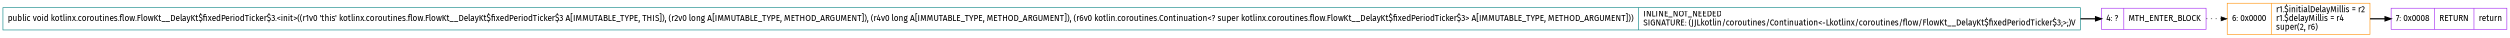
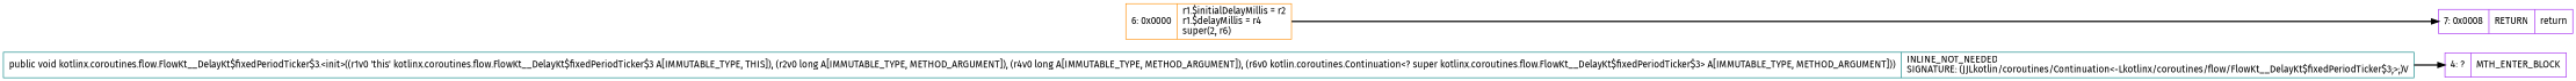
  digraph {
    fontname="Fira Sans"
    rankdir=LR
    node [color=purple fontname="Fira Sans" shape=record]
    edge [fontname="Fira Sans" style=bold]
    n1 [label="{4\:\ ?|MTH_ENTER_BLOCK\l}"]
    n2 [color=darkorange label="{6\:\ 0x0000|r1.$initialDelayMillis = r2\lr1.$delayMillis = r4\lsuper(2, r6)\l}"]
    n3 [label="{7\:\ 0x0008|RETURN\l|return\l}"]
    n4 [color=teal label="{public void kotlinx.coroutines.flow.FlowKt__DelayKt$fixedPeriodTicker$3.\<init\>((r1v0 'this' kotlinx.coroutines.flow.FlowKt__DelayKt$fixedPeriodTicker$3 A[IMMUTABLE_TYPE, THIS]), (r2v0 long A[IMMUTABLE_TYPE, METHOD_ARGUMENT]), (r4v0 long A[IMMUTABLE_TYPE, METHOD_ARGUMENT]), (r6v0 kotlin.coroutines.Continuation\<? super kotlinx.coroutines.flow.FlowKt__DelayKt$fixedPeriodTicker$3\> A[IMMUTABLE_TYPE, METHOD_ARGUMENT]))  | INLINE_NOT_NEEDED\lSIGNATURE: (JJLkotlin\/coroutines\/Continuation\<\-Lkotlinx\/coroutines\/flow\/FlowKt__DelayKt$fixedPeriodTicker$3;\>;)V\l}"]
-   n1 -> n2 [style=dotted]
    n2 -> n3
    n4 -> n1
  }
